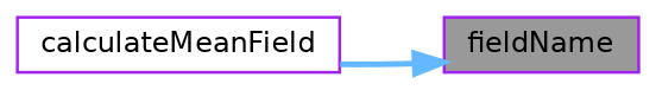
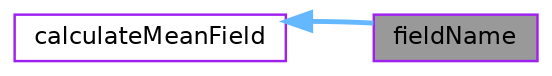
  digraph {
    rankdir=RL
    node [color=purple fontname=Helvetica fontsize=10 shape=box style=filled]
    n1 [fillcolor=grey60 fontcolor=black height=0.2 label=fieldName width=0.4]
    n2 [fillcolor=white height=0.2 label=calculateMeanField width=0.4]
-   n1 -> n2 [color=steelblue1 dir=back fontname=Helvetica fontsize=10 labelfontname=Helvetica labelfontsize=10 style=bold]
+   n2 -> n1 [color=steelblue1 dir=back fontname=Helvetica fontsize=10 labelfontname=Helvetica labelfontsize=10 style=bold]
  }
